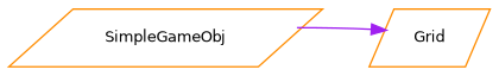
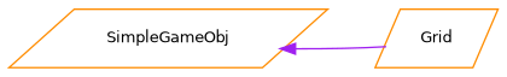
  digraph {
    rankdir=LR
    node [color=darkorange fillcolor=white fontname=Helvetica fontsize=10 shape=parallelogram style=filled]
    n1 [height=0.2 label=SimpleGameObj width=0.4]
    n2 [height=0.2 label=Grid width=0.4]
-   n2 -> n1 [color=purple dir=back fontname=Helvetica fontsize=10 labelfontname=Helvetica labelfontsize=10 style=solid]
+   n1 -> n2 [color=purple dir=back fontname=Helvetica fontsize=10 labelfontname=Helvetica labelfontsize=10 style=solid]
  }
